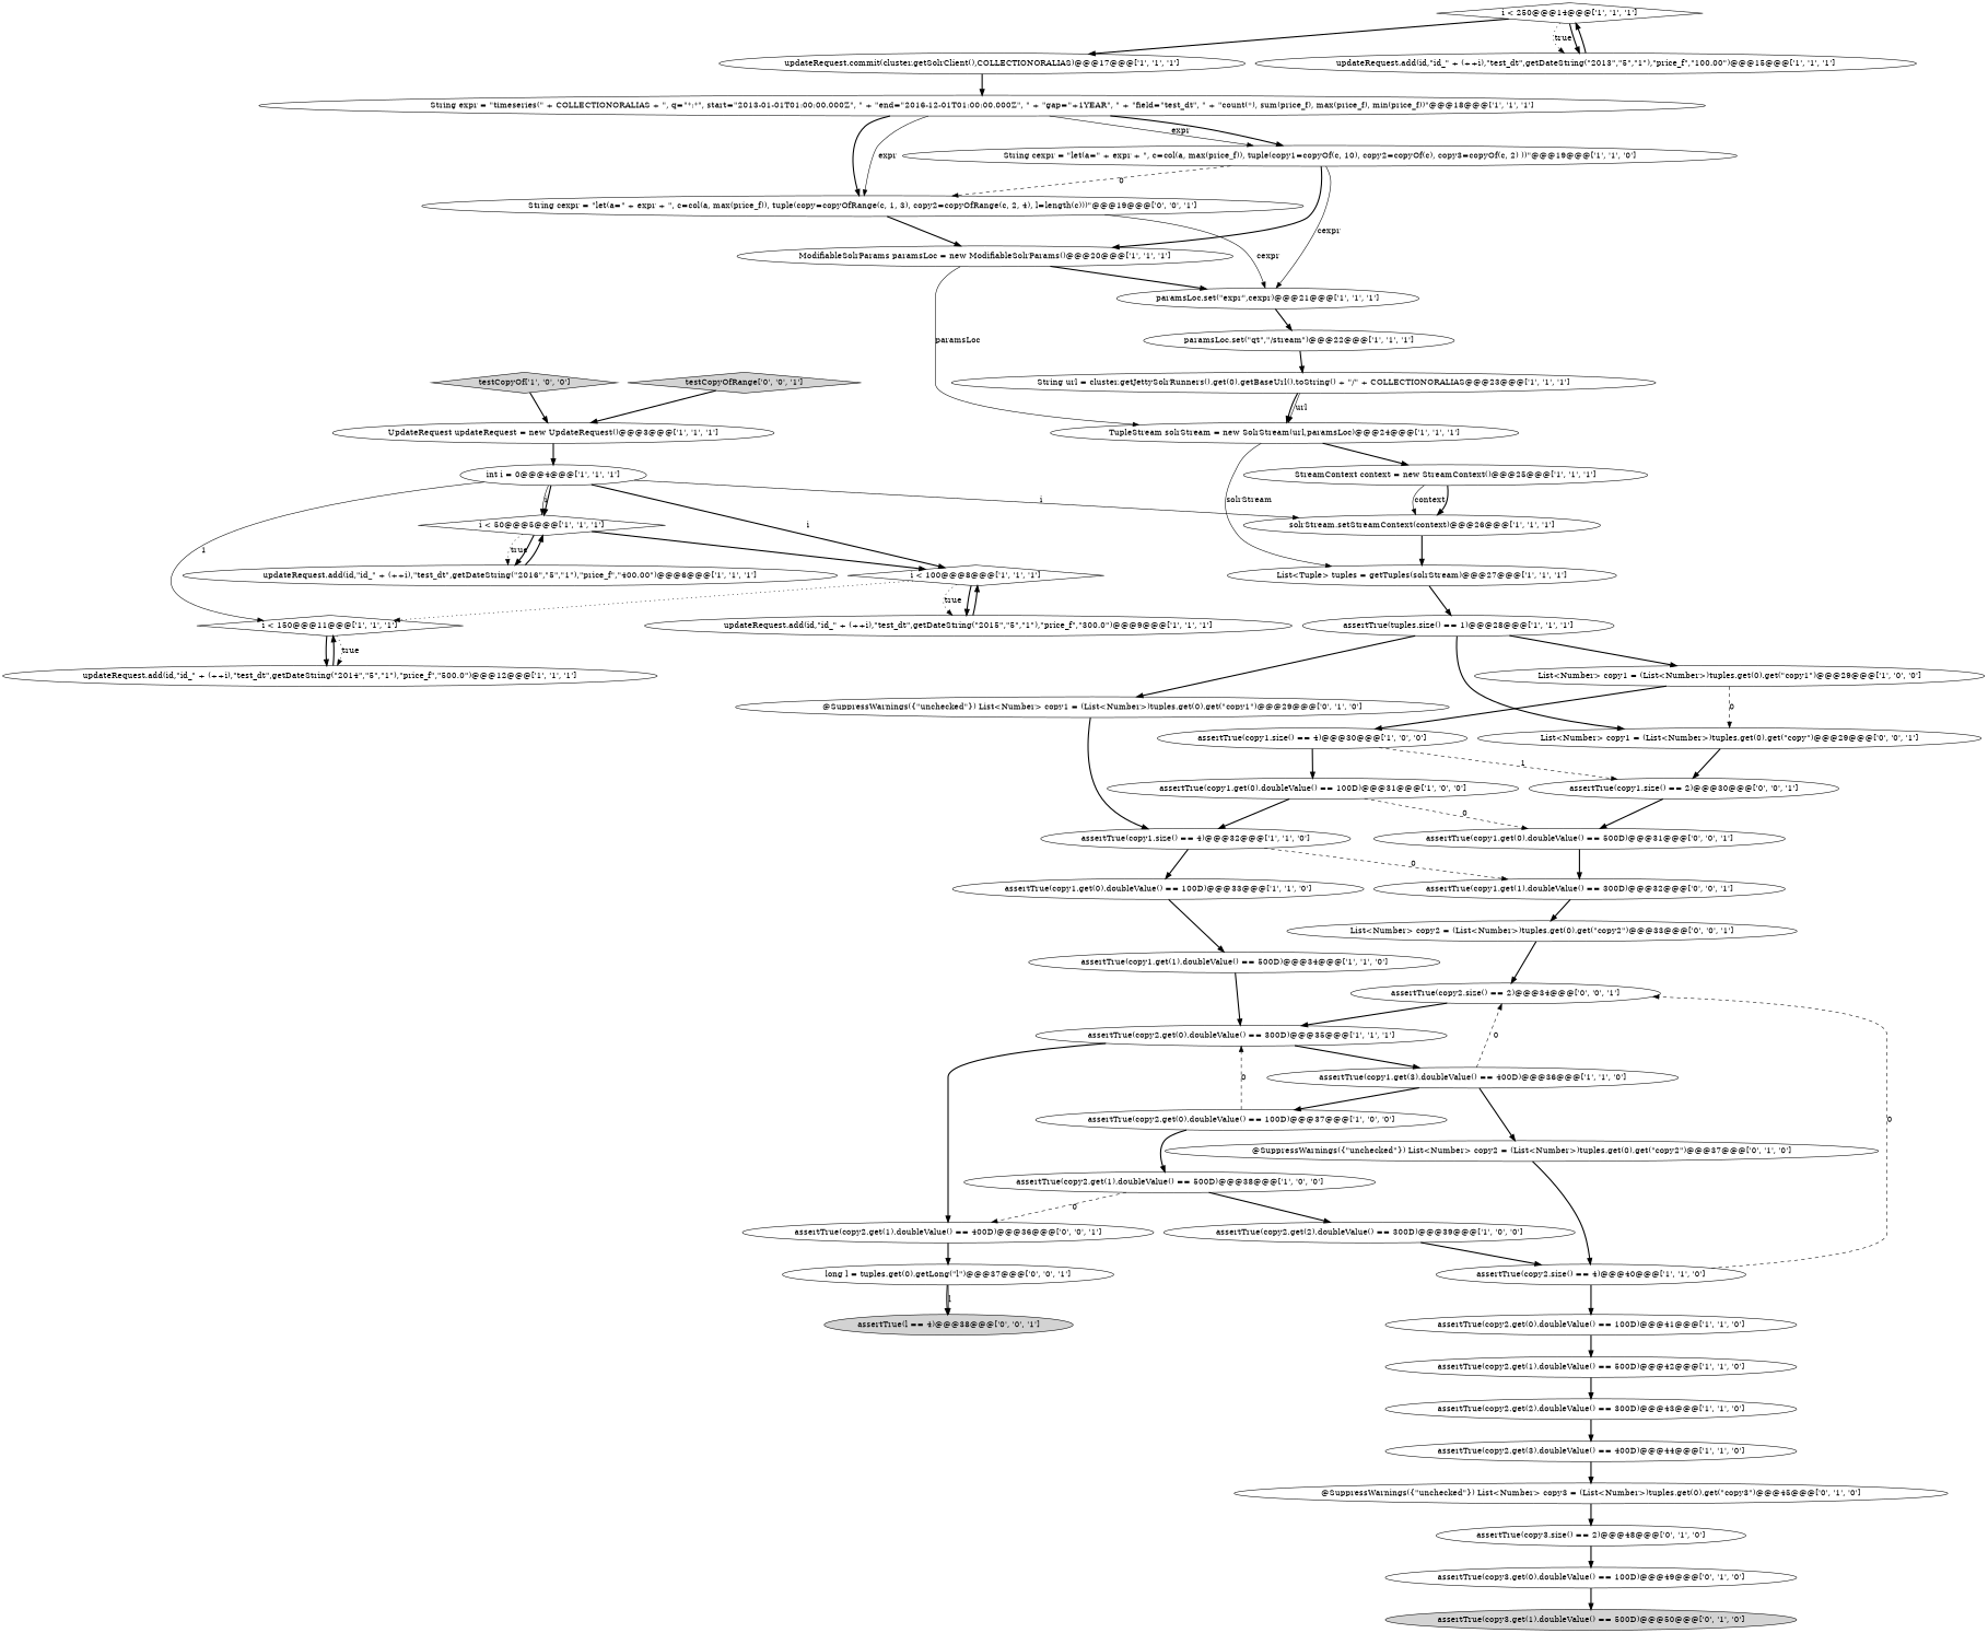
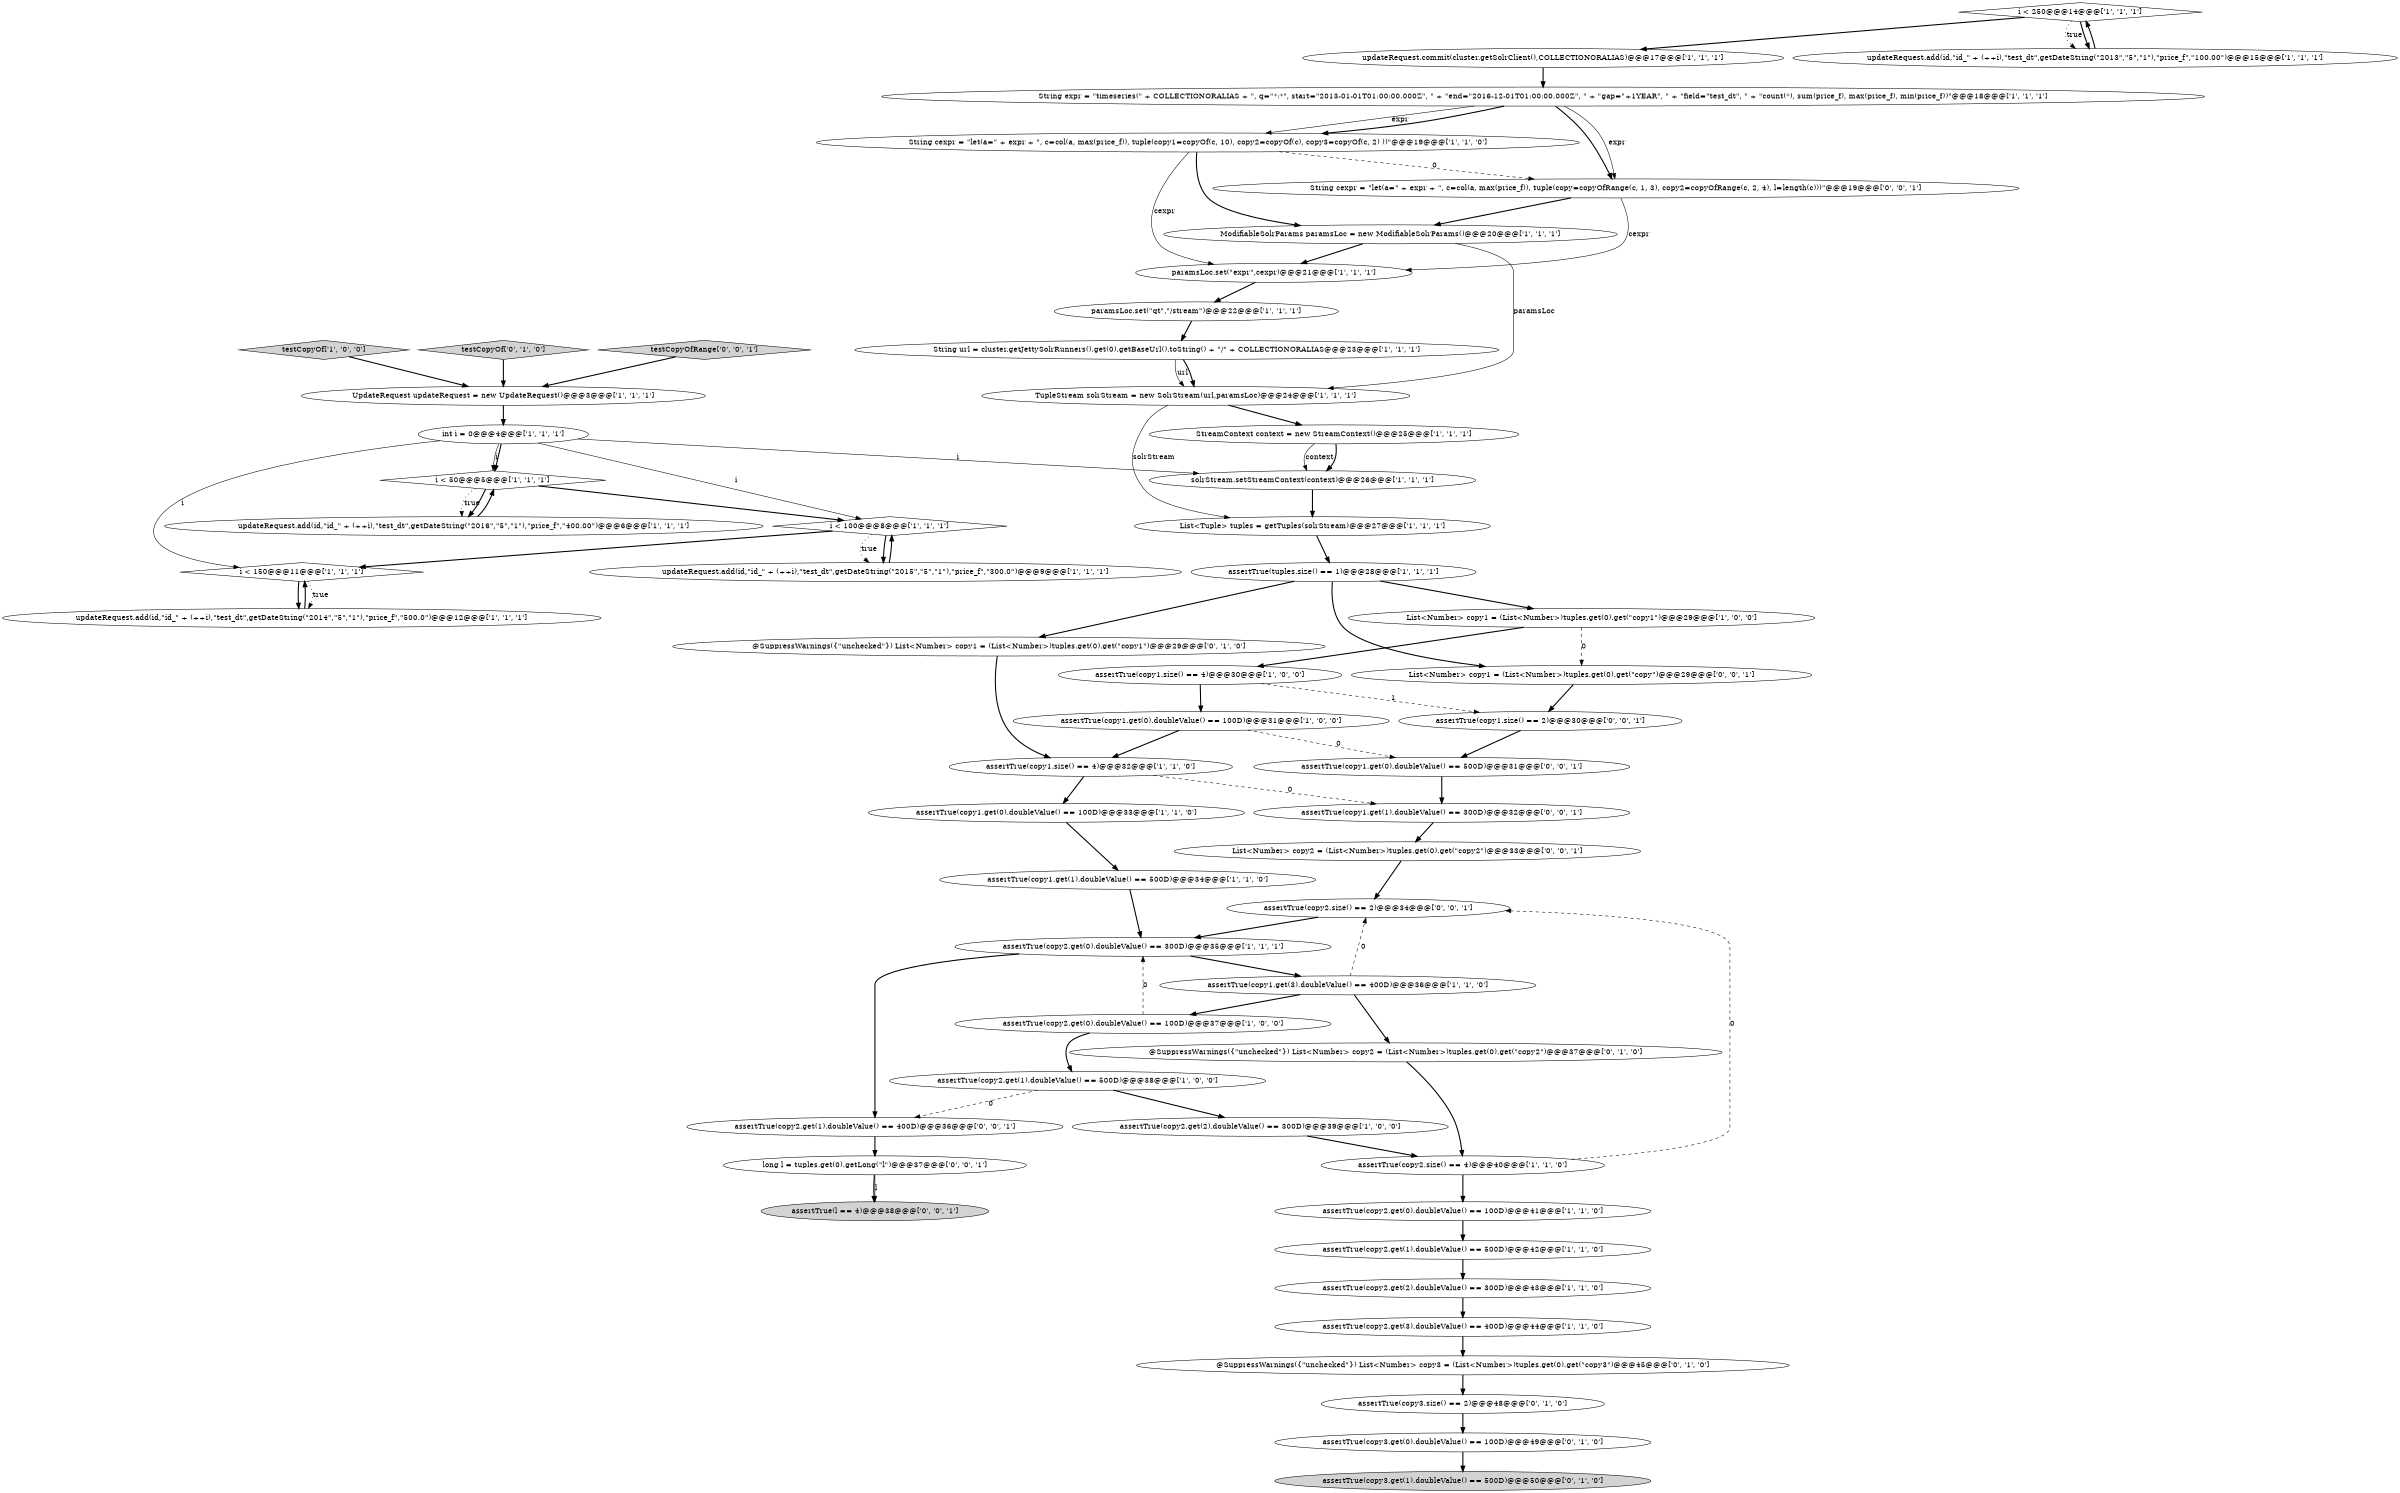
  digraph {
    node [fillcolor=white shape=ellipse style=filled]
    edge [style=bold]
    n1 [label="assertTrue(copy1.get(0).doubleValue() == 100D)@@@31@@@['1', '0', '0']"]
    n2 [label="assertTrue(copy1.get(0).doubleValue() == 500D)@@@31@@@['0', '0', '1']"]
    n3 [label="assertTrue(copy1.size() == 4)@@@32@@@['1', '1', '0']"]
    n4 [label="assertTrue(copy1.get(1).doubleValue() == 300D)@@@32@@@['0', '0', '1']"]
    n5 [label="assertTrue(copy1.get(0).doubleValue() == 100D)@@@33@@@['1', '1', '0']"]
    n6 [label="List<Number> copy1 = (List<Number>)tuples.get(0).get(\"copy1\")@@@29@@@['1', '0', '0']"]
    n7 [label="List<Number> copy1 = (List<Number>)tuples.get(0).get(\"copy\")@@@29@@@['0', '0', '1']"]
    n8 [label="assertTrue(copy1.size() == 4)@@@30@@@['1', '0', '0']"]
    n9 [label="assertTrue(copy1.size() == 2)@@@30@@@['0', '0', '1']"]
    n10 [label="assertTrue(tuples.size() == 1)@@@28@@@['1', '1', '1']"]
    n11 [label="@SuppressWarnings({\"unchecked\"}) List<Number> copy1 = (List<Number>)tuples.get(0).get(\"copy1\")@@@29@@@['0', '1', '0']"]
    n12 [label="String cexpr = \"let(a=\" + expr + \", c=col(a, max(price_f)), tuple(copy=copyOfRange(c, 1, 3), copy2=copyOfRange(c, 2, 4), l=length(c)))\"@@@19@@@['0', '0', '1']"]
    n13 [label="ModifiableSolrParams paramsLoc = new ModifiableSolrParams()@@@20@@@['1', '1', '1']"]
    n14 [label="paramsLoc.set(\"expr\",cexpr)@@@21@@@['1', '1', '1']"]
    n15 [label="TupleStream solrStream = new SolrStream(url,paramsLoc)@@@24@@@['1', '1', '1']"]
    n16 [label="paramsLoc.set(\"qt\",\"/stream\")@@@22@@@['1', '1', '1']"]
    n17 [label="List<Tuple> tuples = getTuples(solrStream)@@@27@@@['1', '1', '1']"]
    n18 [label="StreamContext context = new StreamContext()@@@25@@@['1', '1', '1']"]
    n19 [label="i < 250@@@14@@@['1', '1', '1']" shape=diamond]
    n20 [label="updateRequest.commit(cluster.getSolrClient(),COLLECTIONORALIAS)@@@17@@@['1', '1', '1']"]
    n21 [label="updateRequest.add(id,\"id_\" + (++i),\"test_dt\",getDateString(\"2013\",\"5\",\"1\"),\"price_f\",\"100.00\")@@@15@@@['1', '1', '1']"]
    n22 [label="String expr = \"timeseries(\" + COLLECTIONORALIAS + \", q=\"*:*\", start=\"2013-01-01T01:00:00.000Z\", \" + \"end=\"2016-12-01T01:00:00.000Z\", \" + \"gap=\"+1YEAR\", \" + \"field=\"test_dt\", \" + \"count(*), sum(price_f), max(price_f), min(price_f))\"@@@18@@@['1', '1', '1']"]
    n23 [fillcolor=lightgray label="assertTrue(copy3.get(1).doubleValue() == 500D)@@@50@@@['0', '1', '0']"]
    n24 [label="String cexpr = \"let(a=\" + expr + \", c=col(a, max(price_f)), tuple(copy1=copyOf(c, 10), copy2=copyOf(c), copy3=copyOf(c, 2) ))\"@@@19@@@['1', '1', '0']"]
    n25 [label="assertTrue(copy1.get(1).doubleValue() == 500D)@@@34@@@['1', '1', '0']"]
    n26 [label="assertTrue(copy2.get(0).doubleValue() == 300D)@@@35@@@['1', '1', '1']"]
    n27 [label="assertTrue(copy2.get(1).doubleValue() == 400D)@@@36@@@['0', '0', '1']"]
    n28 [label="assertTrue(copy1.get(3).doubleValue() == 400D)@@@36@@@['1', '1', '0']"]
    n29 [label="String url = cluster.getJettySolrRunners().get(0).getBaseUrl().toString() + \"/\" + COLLECTIONORALIAS@@@23@@@['1', '1', '1']"]
    n30 [label="List<Number> copy2 = (List<Number>)tuples.get(0).get(\"copy2\")@@@33@@@['0', '0', '1']"]
    n31 [label="assertTrue(copy2.size() == 2)@@@34@@@['0', '0', '1']"]
    n32 [fillcolor=lightgray label="testCopyOf['1', '0', '0']" shape=diamond]
    n33 [label="UpdateRequest updateRequest = new UpdateRequest()@@@3@@@['1', '1', '1']"]
    n34 [label="int i = 0@@@4@@@['1', '1', '1']"]
    n35 [label="long l = tuples.get(0).getLong(\"l\")@@@37@@@['0', '0', '1']"]
    n36 [label="@SuppressWarnings({\"unchecked\"}) List<Number> copy2 = (List<Number>)tuples.get(0).get(\"copy2\")@@@37@@@['0', '1', '0']"]
    n37 [label="assertTrue(copy2.get(0).doubleValue() == 100D)@@@37@@@['1', '0', '0']"]
    n38 [label="assertTrue(copy2.size() == 4)@@@40@@@['1', '1', '0']"]
    n39 [label="assertTrue(copy2.get(0).doubleValue() == 100D)@@@41@@@['1', '1', '0']"]
    n40 [label="solrStream.setStreamContext(context)@@@26@@@['1', '1', '1']"]
    n41 [label="assertTrue(copy2.get(2).doubleValue() == 300D)@@@39@@@['1', '0', '0']"]
    n42 [label="i < 50@@@5@@@['1', '1', '1']" shape=diamond]
    n43 [label="i < 100@@@8@@@['1', '1', '1']" shape=diamond]
    n44 [label="i < 150@@@11@@@['1', '1', '1']" shape=diamond]
+   n45 [fillcolor=lightgray label="testCopyOf['0', '1', '0']" shape=diamond]
    n46 [label="assertTrue(copy3.size() == 2)@@@48@@@['0', '1', '0']"]
    n47 [label="assertTrue(copy3.get(0).doubleValue() == 100D)@@@49@@@['0', '1', '0']"]
    n48 [label="@SuppressWarnings({\"unchecked\"}) List<Number> copy3 = (List<Number>)tuples.get(0).get(\"copy3\")@@@45@@@['0', '1', '0']"]
    n49 [label="updateRequest.add(id,\"id_\" + (++i),\"test_dt\",getDateString(\"2016\",\"5\",\"1\"),\"price_f\",\"400.00\")@@@6@@@['1', '1', '1']"]
    n50 [label="updateRequest.add(id,\"id_\" + (++i),\"test_dt\",getDateString(\"2015\",\"5\",\"1\"),\"price_f\",\"300.0\")@@@9@@@['1', '1', '1']"]
    n51 [fillcolor=lightgray label="assertTrue(l == 4)@@@38@@@['0', '0', '1']"]
    n52 [label="assertTrue(copy2.get(1).doubleValue() == 500D)@@@42@@@['1', '1', '0']"]
    n53 [label="assertTrue(copy2.get(2).doubleValue() == 300D)@@@43@@@['1', '1', '0']"]
    n54 [label="assertTrue(copy2.get(3).doubleValue() == 400D)@@@44@@@['1', '1', '0']"]
    n55 [label="assertTrue(copy2.get(1).doubleValue() == 500D)@@@38@@@['1', '0', '0']"]
    n56 [label="updateRequest.add(id,\"id_\" + (++i),\"test_dt\",getDateString(\"2014\",\"5\",\"1\"),\"price_f\",\"500.0\")@@@12@@@['1', '1', '1']"]
    n57 [fillcolor=lightgray label="testCopyOfRange['0', '0', '1']" shape=diamond]
    n1 -> n2 [label=0 style=dashed]
    n1 -> n3
    n2 -> n4
    n3 -> n4 [label=0 style=dashed]
    n3 -> n5
    n4 -> n30
    n5 -> n25
    n6 -> n7 [label=0 style=dashed]
    n6 -> n8
    n7 -> n9
    n8 -> n1
    n8 -> n9 [label=1 style=dashed]
    n9 -> n2
    n10 -> n6
    n10 -> n7
    n10 -> n11
    n11 -> n3
    n12 -> n13
    n12 -> n14 [label=cexpr style=solid]
    n13 -> n14
    n13 -> n15 [label=paramsLoc style=solid]
    n14 -> n16
    n15 -> n17 [label=solrStream style=solid]
    n15 -> n18
    n16 -> n29
    n17 -> n10
    n18 -> n40 [label=context style=solid]
    n18 -> n40
    n19 -> n20
    n19 -> n21 [label=true style=dotted]
    n19 -> n21
    n20 -> n22
    n21 -> n19
    n22 -> n12
    n22 -> n12 [label=expr style=solid]
    n22 -> n24 [label=expr style=solid]
    n22 -> n24
    n24 -> n12 [label=0 style=dashed]
    n24 -> n13
    n24 -> n14 [label=cexpr style=solid]
    n25 -> n26
    n26 -> n27
    n26 -> n28
    n27 -> n35
    n28 -> n31 [label=0 style=dashed]
    n28 -> n36
    n28 -> n37
    n29 -> n15 [label=url style=solid]
    n29 -> n15
    n30 -> n31
    n31 -> n26
    n32 -> n33
    n33 -> n34
    n34 -> n40 [label=i style=solid]
    n34 -> n42 [label=i style=solid]
    n34 -> n42
-   n34 -> n43 [label=i]
-   n34 -> n44 [label=1 style=solid]
+   n34 -> n43 [label=i style=solid]
+   n34 -> n44 [label=i style=solid]
    n35 -> n51 [label=l style=solid]
    n35 -> n51
    n36 -> n38
    n37 -> n26 [label=0 style=dashed]
    n37 -> n55
    n38 -> n31 [label=0 style=dashed]
    n38 -> n39
    n39 -> n52
    n40 -> n17
    n41 -> n38
    n42 -> n43
    n42 -> n49 [label=true style=dotted]
    n42 -> n49
-   n43 -> n44 [style=dotted]
+   n43 -> n44
    n43 -> n50 [label=true style=dotted]
    n43 -> n50
    n44 -> n56 [label=true style=dotted]
    n44 -> n56
+   n45 -> n33
    n46 -> n47
    n47 -> n23
    n48 -> n46
    n49 -> n42
    n50 -> n43
    n52 -> n53
    n53 -> n54
    n54 -> n48
    n55 -> n27 [label=0 style=dashed]
    n55 -> n41
    n56 -> n44
    n57 -> n33
  }
